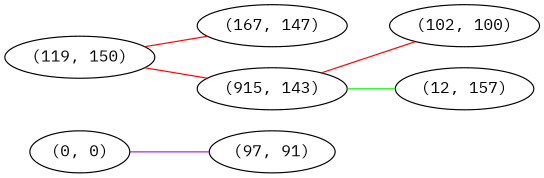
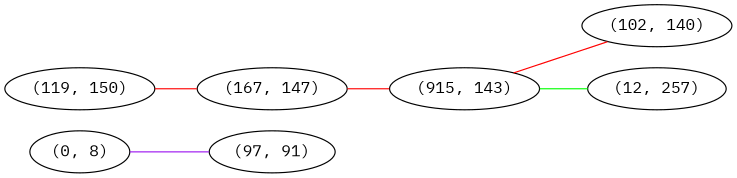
  graph {
    fontname="IBM Plex Mono"
    rankdir=LR
    node [fontname="IBM Plex Mono"]
    edge [color=red fontname="IBM Plex Mono" weight=1]
-   "(0, 0)"
+   "(0, 0)" [label="(0, 8)"]
    "(97, 91)"
    n3 [label="(167, 147)"]
    "(119, 150)"
    n5 [label="(915, 143)"]
-   "(102, 140)" [label="(102, 100)"]
-   "(12, 157)"
+   "(102, 140)"
+   "(12, 157)" [label="(12, 257)"]
    "(0, 0)" -- "(97, 91)" [color=purple weight=4]
    "(119, 150)" -- n3
-   "(119, 150)" -- n5
+   n3 -- n5
    n5 -- "(102, 140)"
    n5 -- "(12, 157)" [color=green weight=2]
  }
